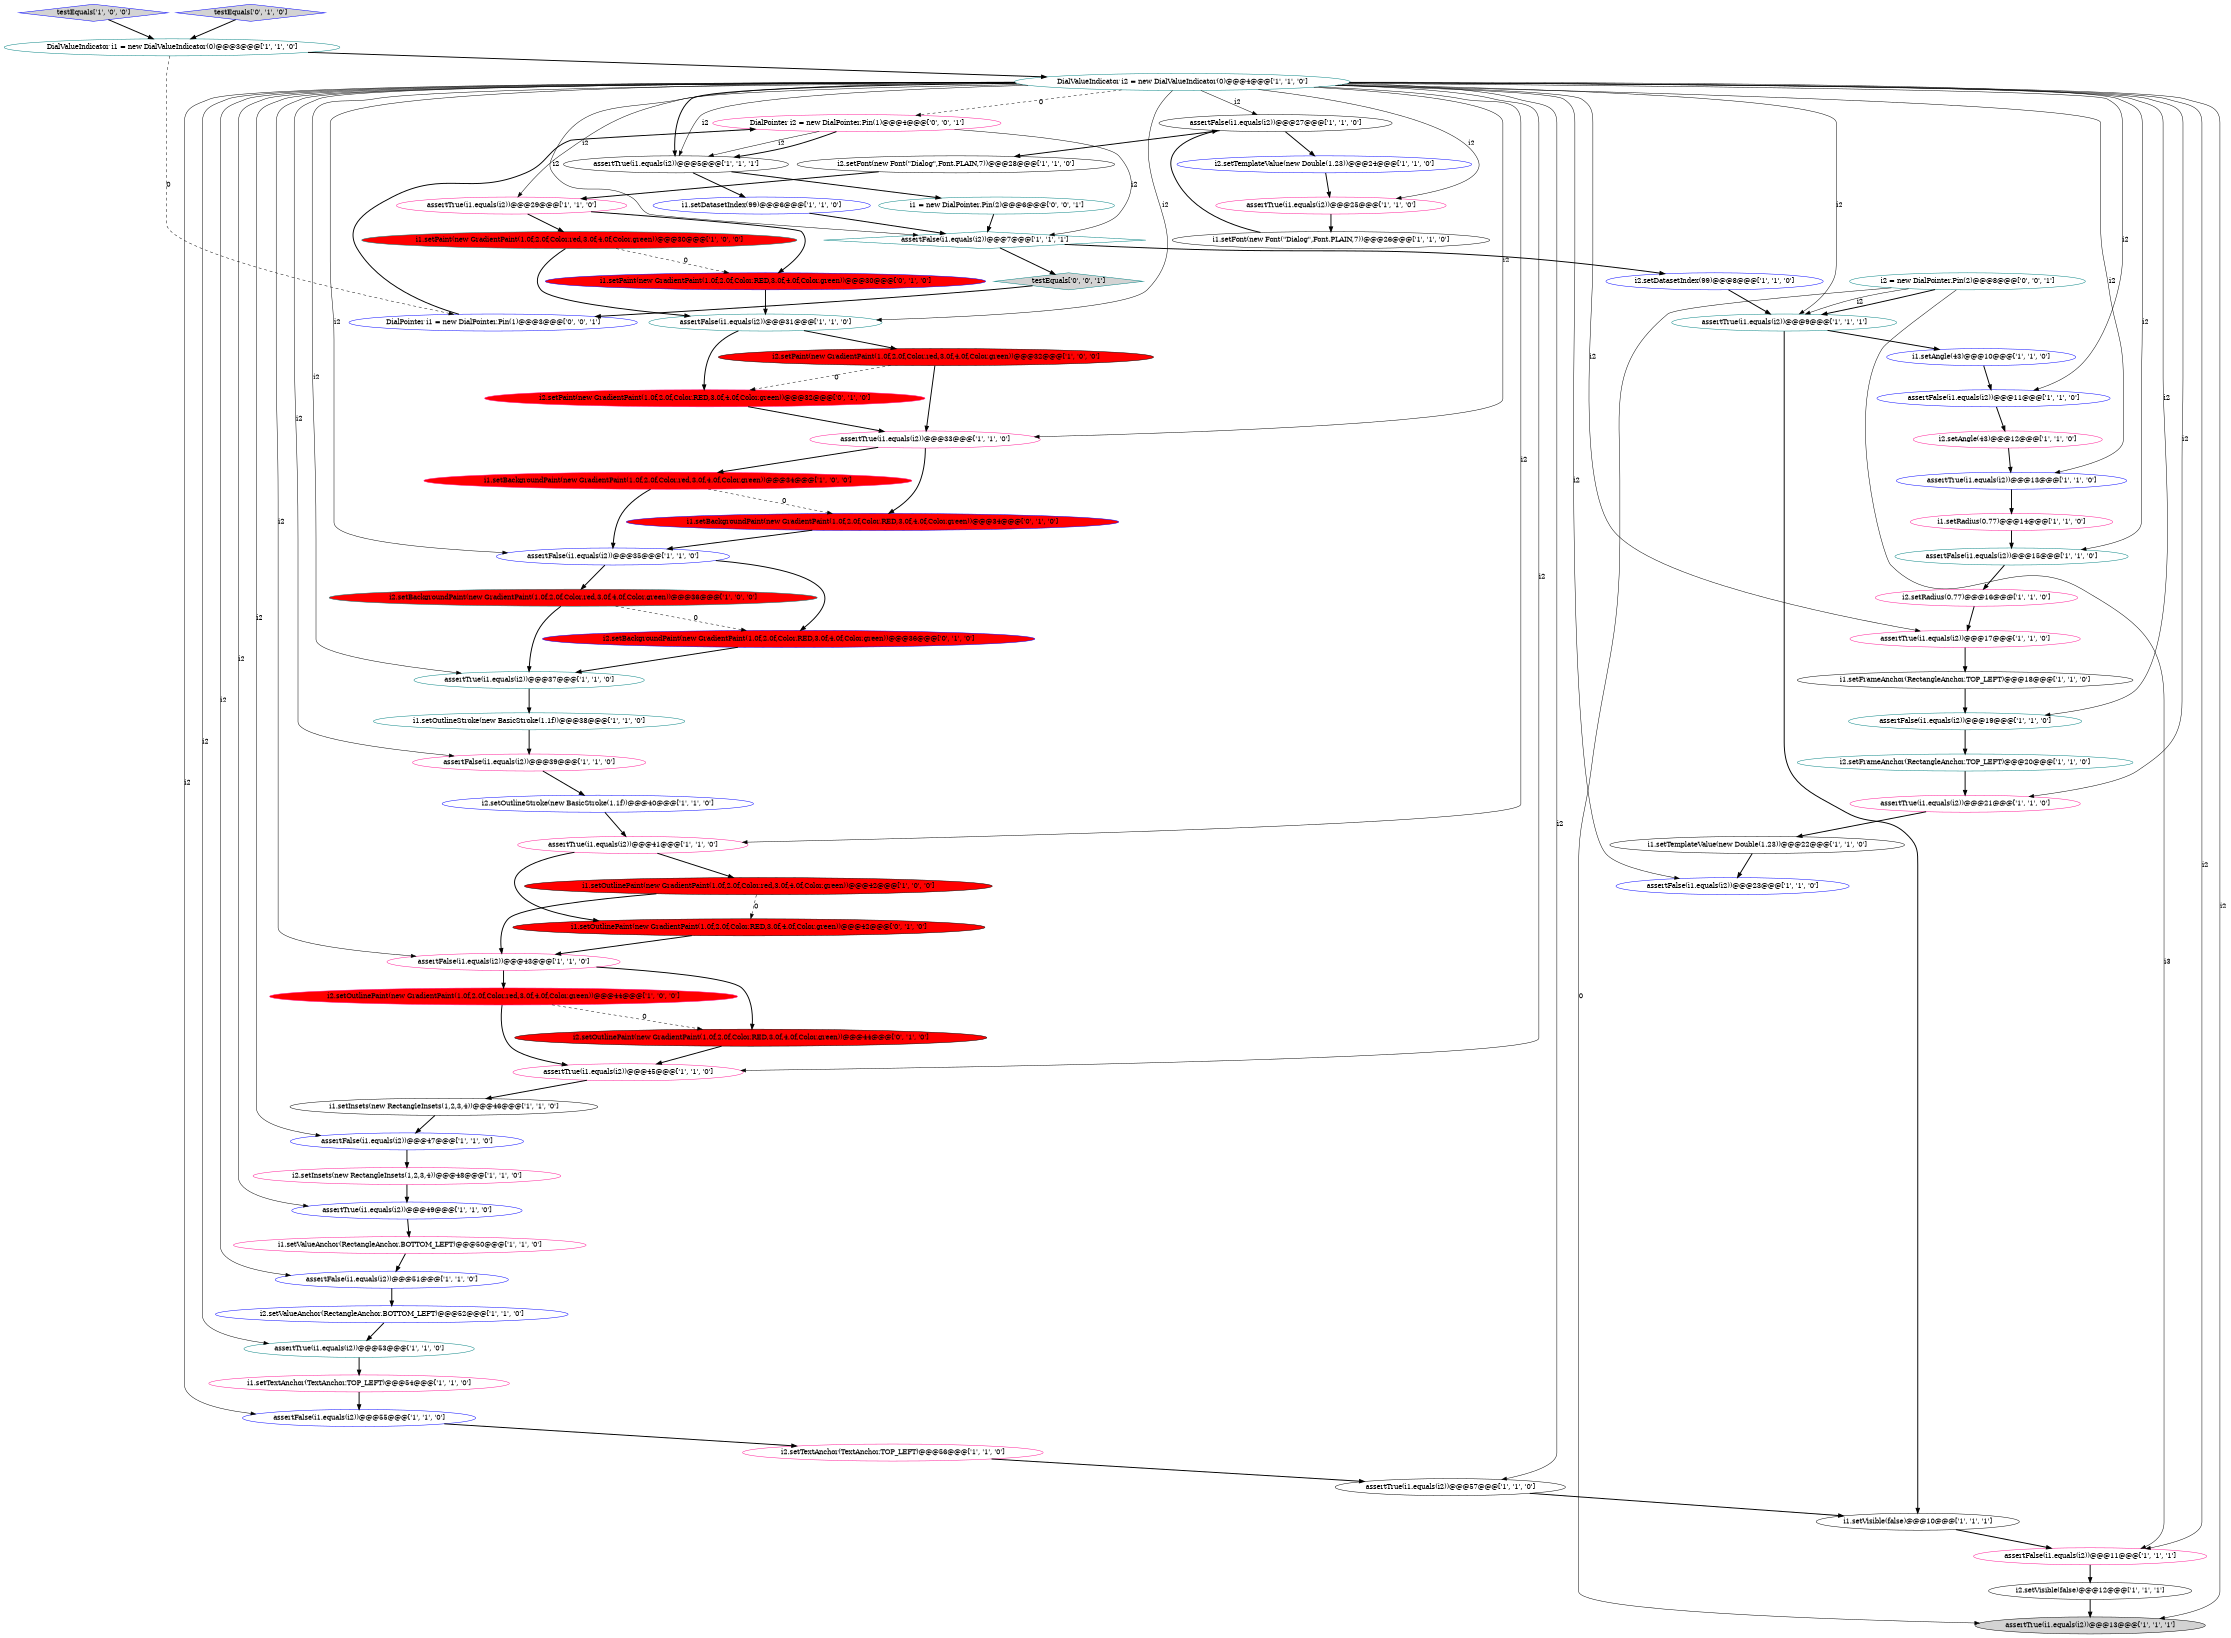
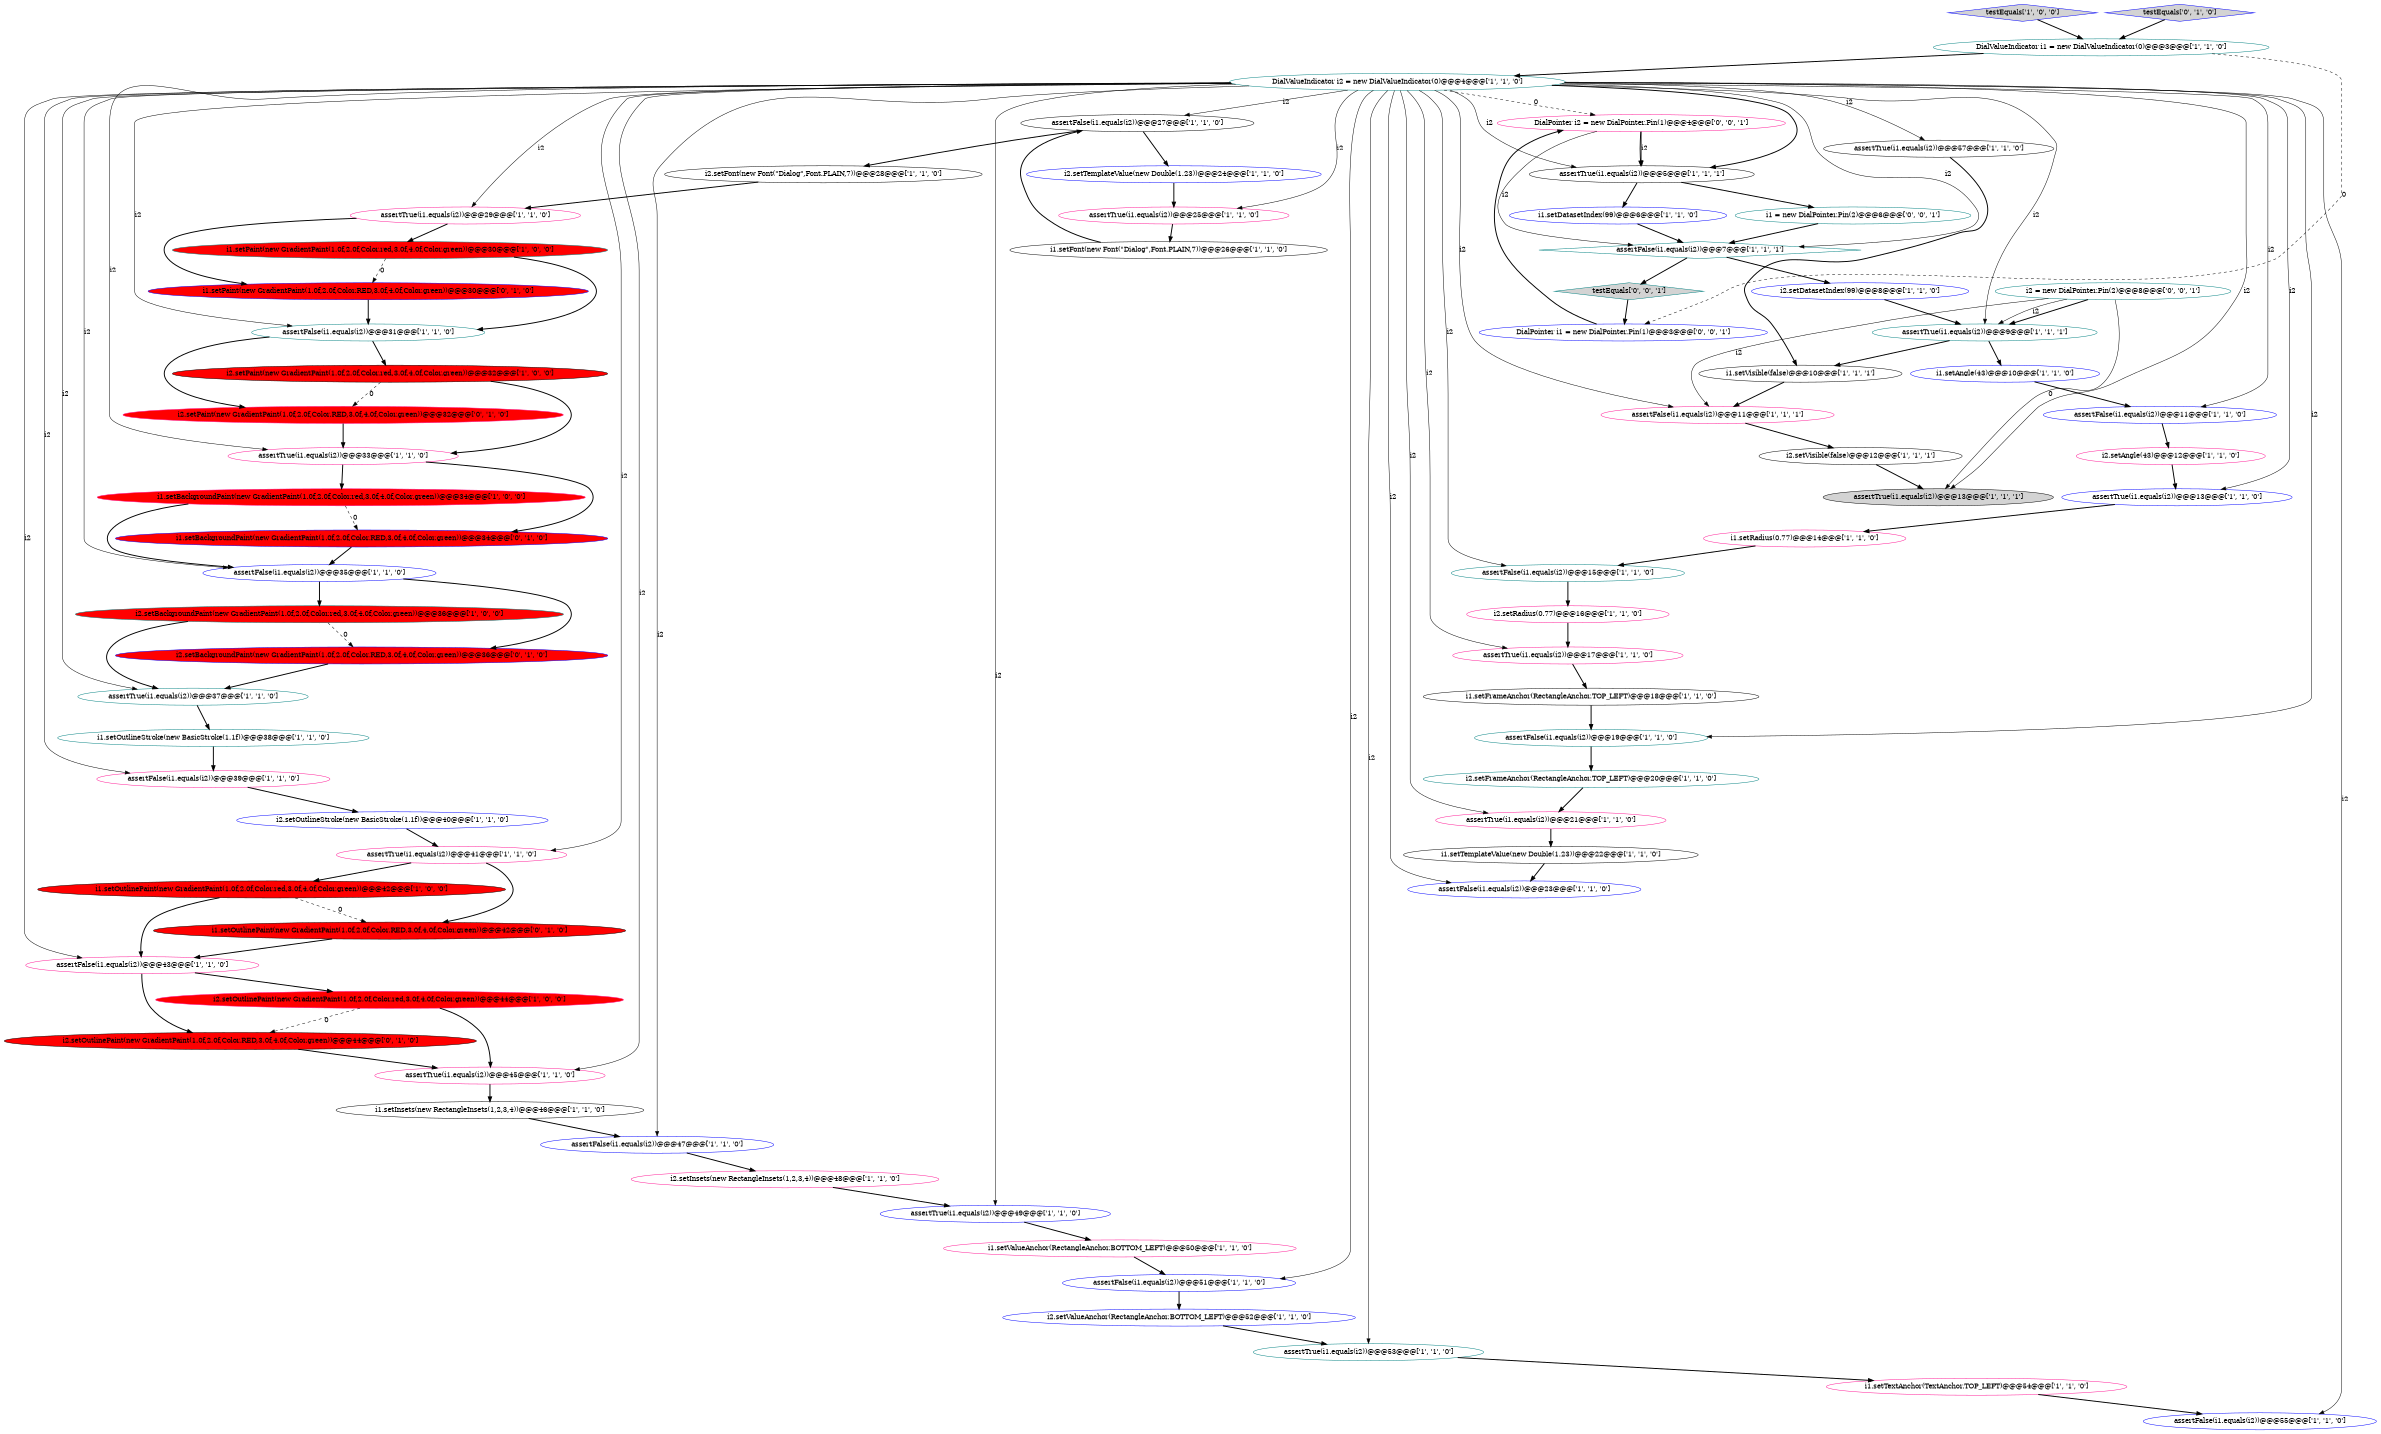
  digraph {
    node [color=deeppink fillcolor=white shape=ellipse style=filled]
    edge [style=bold]
    n1 [label="assertTrue(i1.equals(i2))@@@33@@@['1', '1', '0']"]
    n2 [color=blue fillcolor=red label="i1.setBackgroundPaint(new GradientPaint(1.0f,2.0f,Color.RED,3.0f,4.0f,Color.green))@@@34@@@['0', '1', '0']"]
    n3 [fillcolor=red label="i1.setBackgroundPaint(new GradientPaint(1.0f,2.0f,Color.red,3.0f,4.0f,Color.green))@@@34@@@['1', '0', '0']"]
    n4 [color=blue label="assertFalse(i1.equals(i2))@@@35@@@['1', '1', '0']"]
    n5 [color=blue label="DialPointer i1 = new DialPointer.Pin(1)@@@3@@@['0', '0', '1']"]
    n6 [label="DialPointer i2 = new DialPointer.Pin(1)@@@4@@@['0', '0', '1']"]
    n7 [color=teal label="assertFalse(i1.equals(i2))@@@7@@@['1', '1', '1']" shape=diamond]
    n8 [color=black label="assertTrue(i1.equals(i2))@@@5@@@['1', '1', '1']"]
    n9 [color=teal fillcolor=red label="i2.setBackgroundPaint(new GradientPaint(1.0f,2.0f,Color.red,3.0f,4.0f,Color.green))@@@36@@@['1', '0', '0']"]
    n10 [color=blue fillcolor=red label="i2.setBackgroundPaint(new GradientPaint(1.0f,2.0f,Color.RED,3.0f,4.0f,Color.green))@@@36@@@['0', '1', '0']"]
    n11 [color=teal label="assertTrue(i1.equals(i2))@@@37@@@['1', '1', '0']"]
    n12 [label="assertFalse(i1.equals(i2))@@@11@@@['1', '1', '1']"]
    n13 [color=black label="i2.setVisible(false)@@@12@@@['1', '1', '1']"]
    n14 [color=black fillcolor=lightgray label="assertTrue(i1.equals(i2))@@@13@@@['1', '1', '1']"]
    n15 [color=blue label="i1.setAngle(43)@@@10@@@['1', '1', '0']"]
    n16 [color=blue label="assertFalse(i1.equals(i2))@@@11@@@['1', '1', '0']"]
    n17 [label="i2.setAngle(43)@@@12@@@['1', '1', '0']"]
    n18 [color=teal label="i1.setOutlineStroke(new BasicStroke(1.1f))@@@38@@@['1', '1', '0']"]
    n19 [label="assertFalse(i1.equals(i2))@@@39@@@['1', '1', '0']"]
    n20 [color=blue label="i2.setOutlineStroke(new BasicStroke(1.1f))@@@40@@@['1', '1', '0']"]
    n21 [label="assertTrue(i1.equals(i2))@@@41@@@['1', '1', '0']"]
    n22 [color=black fillcolor=red label="i1.setOutlinePaint(new GradientPaint(1.0f,2.0f,Color.red,3.0f,4.0f,Color.green))@@@42@@@['1', '0', '0']"]
    n23 [color=black fillcolor=red label="i1.setOutlinePaint(new GradientPaint(1.0f,2.0f,Color.RED,3.0f,4.0f,Color.green))@@@42@@@['0', '1', '0']"]
    n24 [color=blue label="i2.setDatasetIndex(99)@@@8@@@['1', '1', '0']"]
    n25 [color=teal fillcolor=lightgray label="testEquals['0', '0', '1']" shape=diamond]
    n26 [color=teal label="i2 = new DialPointer.Pin(2)@@@8@@@['0', '0', '1']"]
    n27 [color=teal label="assertTrue(i1.equals(i2))@@@9@@@['1', '1', '1']"]
    n28 [color=blue fillcolor=lightgray label="testEquals['1', '0', '0']" shape=diamond]
    n29 [color=teal label="DialValueIndicator i1 = new DialValueIndicator(0)@@@3@@@['1', '1', '0']"]
    n30 [color=teal label="DialValueIndicator i2 = new DialValueIndicator(0)@@@4@@@['1', '1', '0']"]
    n31 [color=teal label="assertFalse(i1.equals(i2))@@@15@@@['1', '1', '0']"]
    n32 [label="i2.setRadius(0.77)@@@16@@@['1', '1', '0']"]
    n33 [label="assertTrue(i1.equals(i2))@@@17@@@['1', '1', '0']"]
-   n34 [label="i2.setTextAnchor(TextAnchor.TOP_LEFT)@@@56@@@['1', '1', '0']"]
    n35 [color=black label="assertTrue(i1.equals(i2))@@@57@@@['1', '1', '0']"]
    n36 [color=black label="i1.setVisible(false)@@@10@@@['1', '1', '1']"]
    n37 [color=black label="assertFalse(i1.equals(i2))@@@27@@@['1', '1', '0']"]
    n38 [color=black label="i2.setFont(new Font(\"Dialog\",Font.PLAIN,7))@@@28@@@['1', '1', '0']"]
    n39 [color=blue label="i2.setTemplateValue(new Double(1.23))@@@24@@@['1', '1', '0']"]
    n40 [label="assertTrue(i1.equals(i2))@@@29@@@['1', '1', '0']"]
    n41 [label="assertTrue(i1.equals(i2))@@@25@@@['1', '1', '0']"]
    n42 [color=black label="i1.setFont(new Font(\"Dialog\",Font.PLAIN,7))@@@26@@@['1', '1', '0']"]
    n43 [color=blue fillcolor=red label="i1.setPaint(new GradientPaint(1.0f,2.0f,Color.RED,3.0f,4.0f,Color.green))@@@30@@@['0', '1', '0']"]
    n44 [color=teal label="assertFalse(i1.equals(i2))@@@31@@@['1', '1', '0']"]
    n45 [color=black fillcolor=red label="i2.setPaint(new GradientPaint(1.0f,2.0f,Color.red,3.0f,4.0f,Color.green))@@@32@@@['1', '0', '0']"]
    n46 [fillcolor=red label="i2.setPaint(new GradientPaint(1.0f,2.0f,Color.RED,3.0f,4.0f,Color.green))@@@32@@@['0', '1', '0']"]
    n47 [color=teal fillcolor=red label="i1.setPaint(new GradientPaint(1.0f,2.0f,Color.red,3.0f,4.0f,Color.green))@@@30@@@['1', '0', '0']"]
    n48 [color=blue label="i1.setDatasetIndex(99)@@@6@@@['1', '1', '0']"]
    n49 [color=black label="i1.setFrameAnchor(RectangleAnchor.TOP_LEFT)@@@18@@@['1', '1', '0']"]
    n50 [color=teal label="assertFalse(i1.equals(i2))@@@19@@@['1', '1', '0']"]
    n51 [color=blue label="i2.setValueAnchor(RectangleAnchor.BOTTOM_LEFT)@@@52@@@['1', '1', '0']"]
    n52 [color=teal label="assertTrue(i1.equals(i2))@@@53@@@['1', '1', '0']"]
    n53 [label="i1.setTextAnchor(TextAnchor.TOP_LEFT)@@@54@@@['1', '1', '0']"]
    n54 [color=blue label="assertTrue(i1.equals(i2))@@@13@@@['1', '1', '0']"]
    n55 [label="i1.setRadius(0.77)@@@14@@@['1', '1', '0']"]
    n56 [label="assertFalse(i1.equals(i2))@@@43@@@['1', '1', '0']"]
    n57 [fillcolor=red label="i2.setOutlinePaint(new GradientPaint(1.0f,2.0f,Color.red,3.0f,4.0f,Color.green))@@@44@@@['1', '0', '0']"]
    n58 [color=black fillcolor=red label="i2.setOutlinePaint(new GradientPaint(1.0f,2.0f,Color.RED,3.0f,4.0f,Color.green))@@@44@@@['0', '1', '0']"]
    n59 [color=blue fillcolor=lightgray label="testEquals['0', '1', '0']" shape=diamond]
    n60 [label="assertTrue(i1.equals(i2))@@@45@@@['1', '1', '0']"]
    n61 [color=blue label="assertFalse(i1.equals(i2))@@@51@@@['1', '1', '0']"]
    n62 [color=teal label="i1 = new DialPointer.Pin(2)@@@6@@@['0', '0', '1']"]
    n63 [color=teal label="i2.setFrameAnchor(RectangleAnchor.TOP_LEFT)@@@20@@@['1', '1', '0']"]
    n64 [label="assertTrue(i1.equals(i2))@@@21@@@['1', '1', '0']"]
    n65 [color=blue label="assertTrue(i1.equals(i2))@@@49@@@['1', '1', '0']"]
    n66 [color=blue label="assertFalse(i1.equals(i2))@@@47@@@['1', '1', '0']"]
    n67 [color=blue label="assertFalse(i1.equals(i2))@@@55@@@['1', '1', '0']"]
    n68 [color=blue label="assertFalse(i1.equals(i2))@@@23@@@['1', '1', '0']"]
    n69 [color=black label="i1.setInsets(new RectangleInsets(1,2,3,4))@@@46@@@['1', '1', '0']"]
    n70 [label="i1.setValueAnchor(RectangleAnchor.BOTTOM_LEFT)@@@50@@@['1', '1', '0']"]
    n71 [label="i2.setInsets(new RectangleInsets(1,2,3,4))@@@48@@@['1', '1', '0']"]
    n72 [color=black label="i1.setTemplateValue(new Double(1.23))@@@22@@@['1', '1', '0']"]
    n1 -> n2
    n1 -> n3
    n2 -> n4
    n3 -> n2 [label=0 style=dashed]
    n3 -> n4
    n4 -> n9
    n4 -> n10
    n5 -> n6
    n6 -> n7 [label=i2 style=solid]
    n6 -> n8
    n6 -> n8 [label=i2 style=solid]
    n7 -> n24
    n7 -> n25
    n8 -> n48
    n8 -> n62
    n9 -> n10 [label=0 style=dashed]
    n9 -> n11
    n10 -> n11
    n11 -> n18
    n12 -> n13
    n13 -> n14
    n15 -> n16
    n16 -> n17
    n17 -> n54
    n18 -> n19
    n19 -> n20
    n20 -> n21
    n21 -> n22
    n21 -> n23
    n22 -> n23 [label=0 style=dashed]
    n22 -> n56
    n23 -> n56
    n24 -> n27
    n25 -> n5
-   n26 -> n12 [label=i3 style=solid]
+   n26 -> n12 [label=i2 style=solid]
    n26 -> n14 [label=0 style=solid]
    n26 -> n27
    n26 -> n27 [label=i2 style=solid]
    n27 -> n15
    n27 -> n36
    n28 -> n29
    n29 -> n5 [label=0 style=dashed]
    n29 -> n30
    n30 -> n1 [label=i2 style=solid]
    n30 -> n4 [label=i2 style=solid]
    n30 -> n6 [label=0 style=dashed]
    n30 -> n7 [label=i2 style=solid]
    n30 -> n8
    n30 -> n8 [label=i2 style=solid]
    n30 -> n11 [label=i2 style=solid]
    n30 -> n12 [label=i2 style=solid]
    n30 -> n14 [label=i2 style=solid]
    n30 -> n16 [label=i2 style=solid]
    n30 -> n19 [label=i2 style=solid]
    n30 -> n21 [label=i2 style=solid]
    n30 -> n27 [label=i2 style=solid]
    n30 -> n31 [label=i2 style=solid]
    n30 -> n33 [label=i2 style=solid]
    n30 -> n35 [label=i2 style=solid]
    n30 -> n37 [label=i2 style=solid]
    n30 -> n40 [label=i2 style=solid]
    n30 -> n41 [label=i2 style=solid]
    n30 -> n44 [label=i2 style=solid]
    n30 -> n50 [label=i2 style=solid]
    n30 -> n52 [label=i2 style=solid]
    n30 -> n54 [label=i2 style=solid]
    n30 -> n56 [label=i2 style=solid]
    n30 -> n60 [label=i2 style=solid]
    n30 -> n61 [label=i2 style=solid]
    n30 -> n64 [label=i2 style=solid]
    n30 -> n65 [label=i2 style=solid]
    n30 -> n66 [label=i2 style=solid]
    n30 -> n67 [label=i2 style=solid]
    n30 -> n68 [label=i2 style=solid]
    n31 -> n32
    n32 -> n33
    n33 -> n49
-   n34 -> n35
    n35 -> n36
    n36 -> n12
    n37 -> n38
    n37 -> n39
    n38 -> n40
    n39 -> n41
    n40 -> n43
    n40 -> n47
    n41 -> n42
    n42 -> n37
    n43 -> n44
    n44 -> n45
    n44 -> n46
    n45 -> n1
    n45 -> n46 [label=0 style=dashed]
    n46 -> n1
    n47 -> n43 [label=0 style=dashed]
    n47 -> n44
    n48 -> n7
    n49 -> n50
    n50 -> n63
    n51 -> n52
    n52 -> n53
    n53 -> n67
    n54 -> n55
    n55 -> n31
    n56 -> n57
    n56 -> n58
    n57 -> n58 [label=0 style=dashed]
    n57 -> n60
    n58 -> n60
    n59 -> n29
    n60 -> n69
    n61 -> n51
    n62 -> n7
    n63 -> n64
    n64 -> n72
    n65 -> n70
    n66 -> n71
-   n67 -> n34
    n69 -> n66
    n70 -> n61
    n71 -> n65
    n72 -> n68
  }
